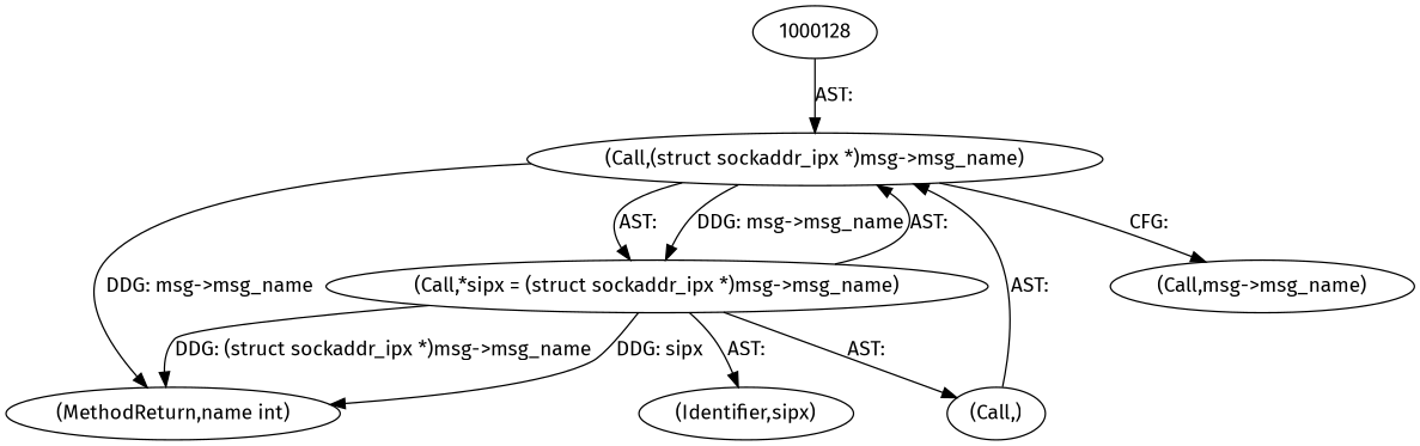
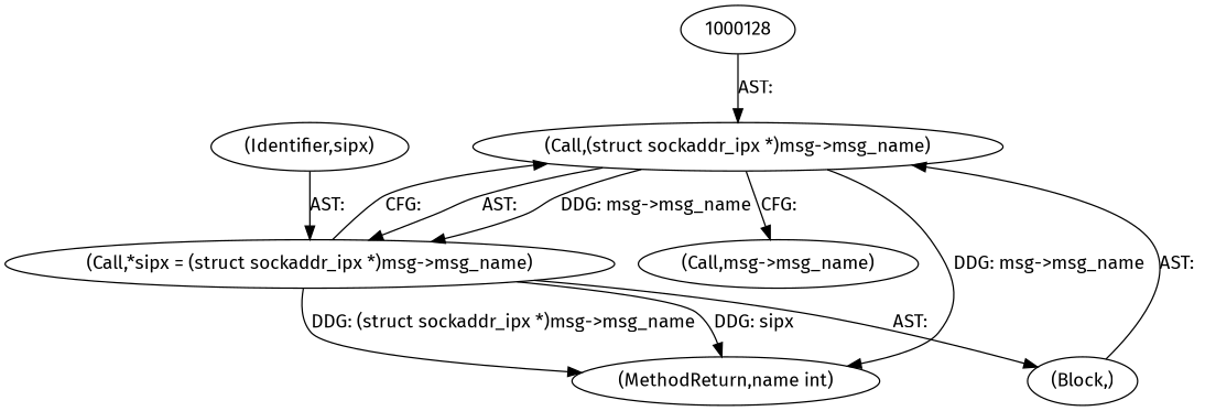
  digraph {
    fontname="Fira Sans"
    node [fontname="Fira Sans"]
    edge [fontname="Fira Sans"]
    n1 [label="(Call,(struct sockaddr_ipx *)msg->msg_name)"]
    n2 [label="(Call,*sipx = (struct sockaddr_ipx *)msg->msg_name)"]
    n3 [label="(Call,msg->msg_name)"]
    n4 [label="(MethodReturn,name int)"]
-   n5 [label="(Call,)"]
+   n5 [label="(Block,)"]
    n6 [label="(Identifier,sipx)"]
    n7 [label=1000128]
    n1 -> n2 [label="AST: "]
    n1 -> n2 [label="DDG: msg->msg_name"]
    n1 -> n3 [label="CFG: "]
    n1 -> n4 [label="DDG: msg->msg_name"]
-   n2 -> n1 [label="AST: "]
+   n2 -> n1 [label="CFG: "]
    n2 -> n4 [label="DDG: (struct sockaddr_ipx *)msg->msg_name"]
    n2 -> n4 [label="DDG: sipx"]
    n2 -> n5 [label="AST: "]
    n5 -> n1 [label="AST: "]
-   n2 -> n6 [label="AST: "]
+   n6 -> n2 [label="AST: "]
    n7 -> n1 [label="AST: "]
  }
